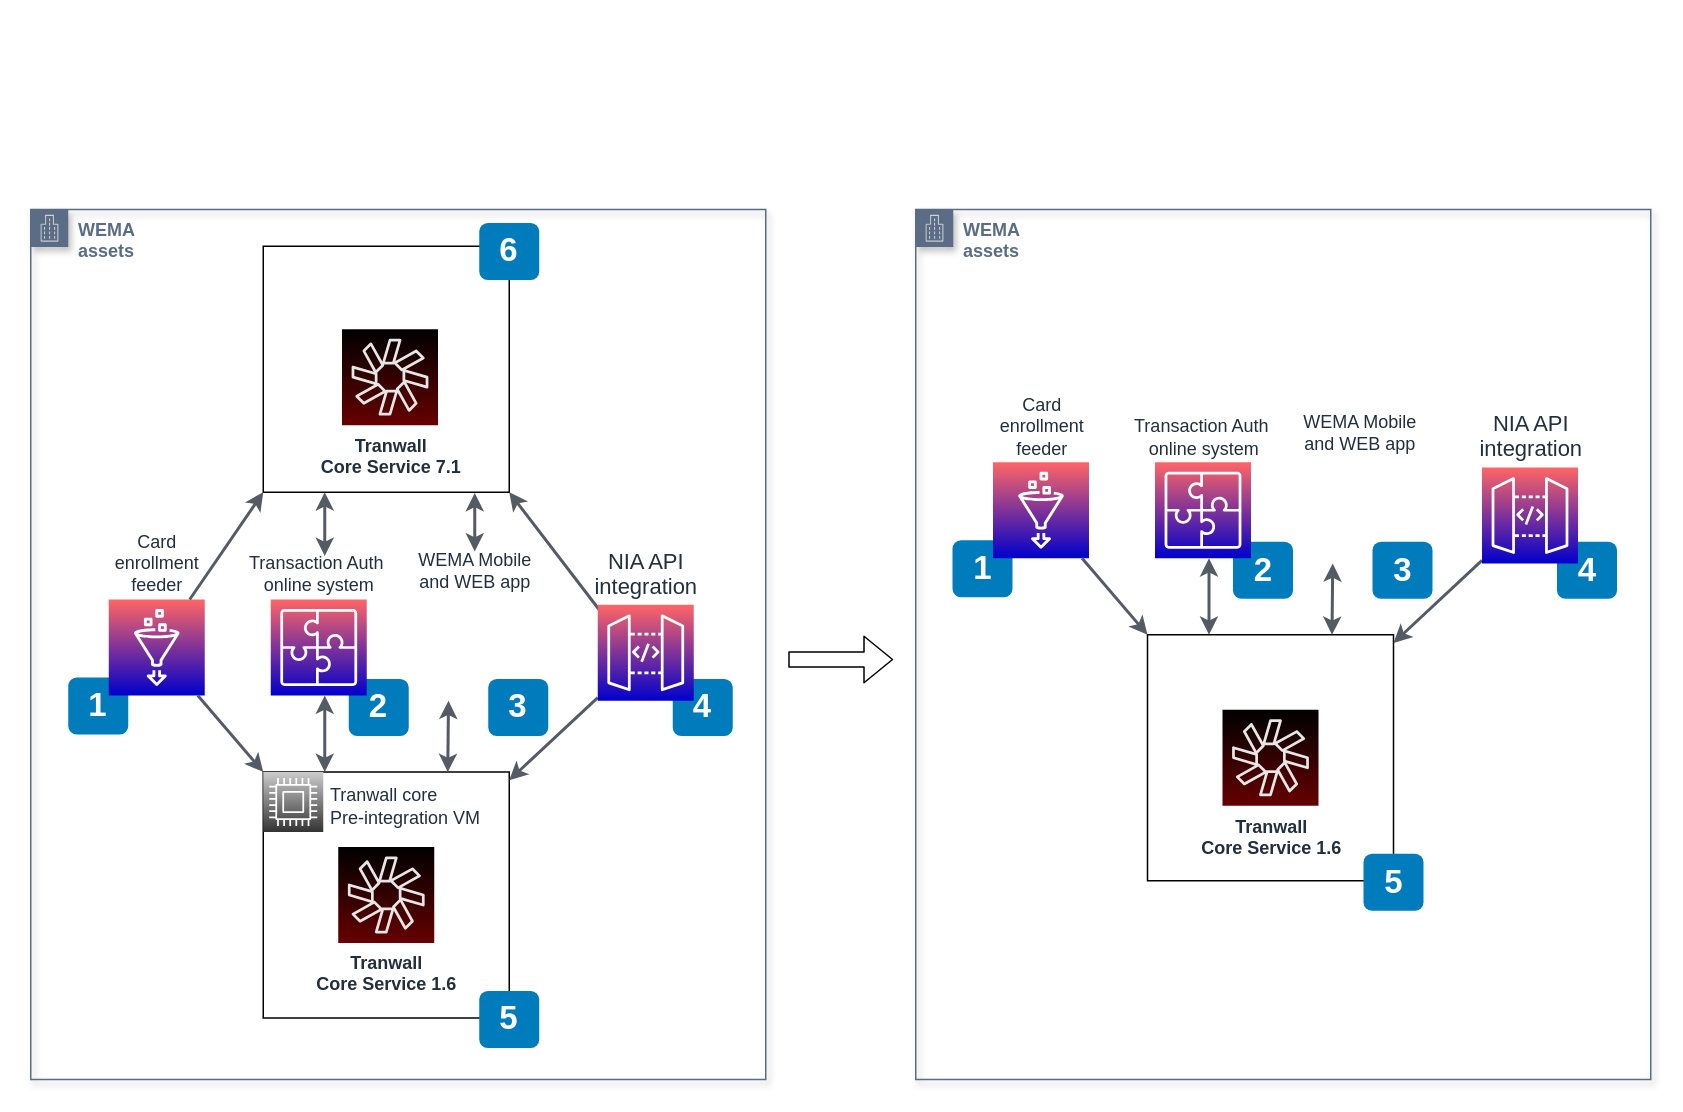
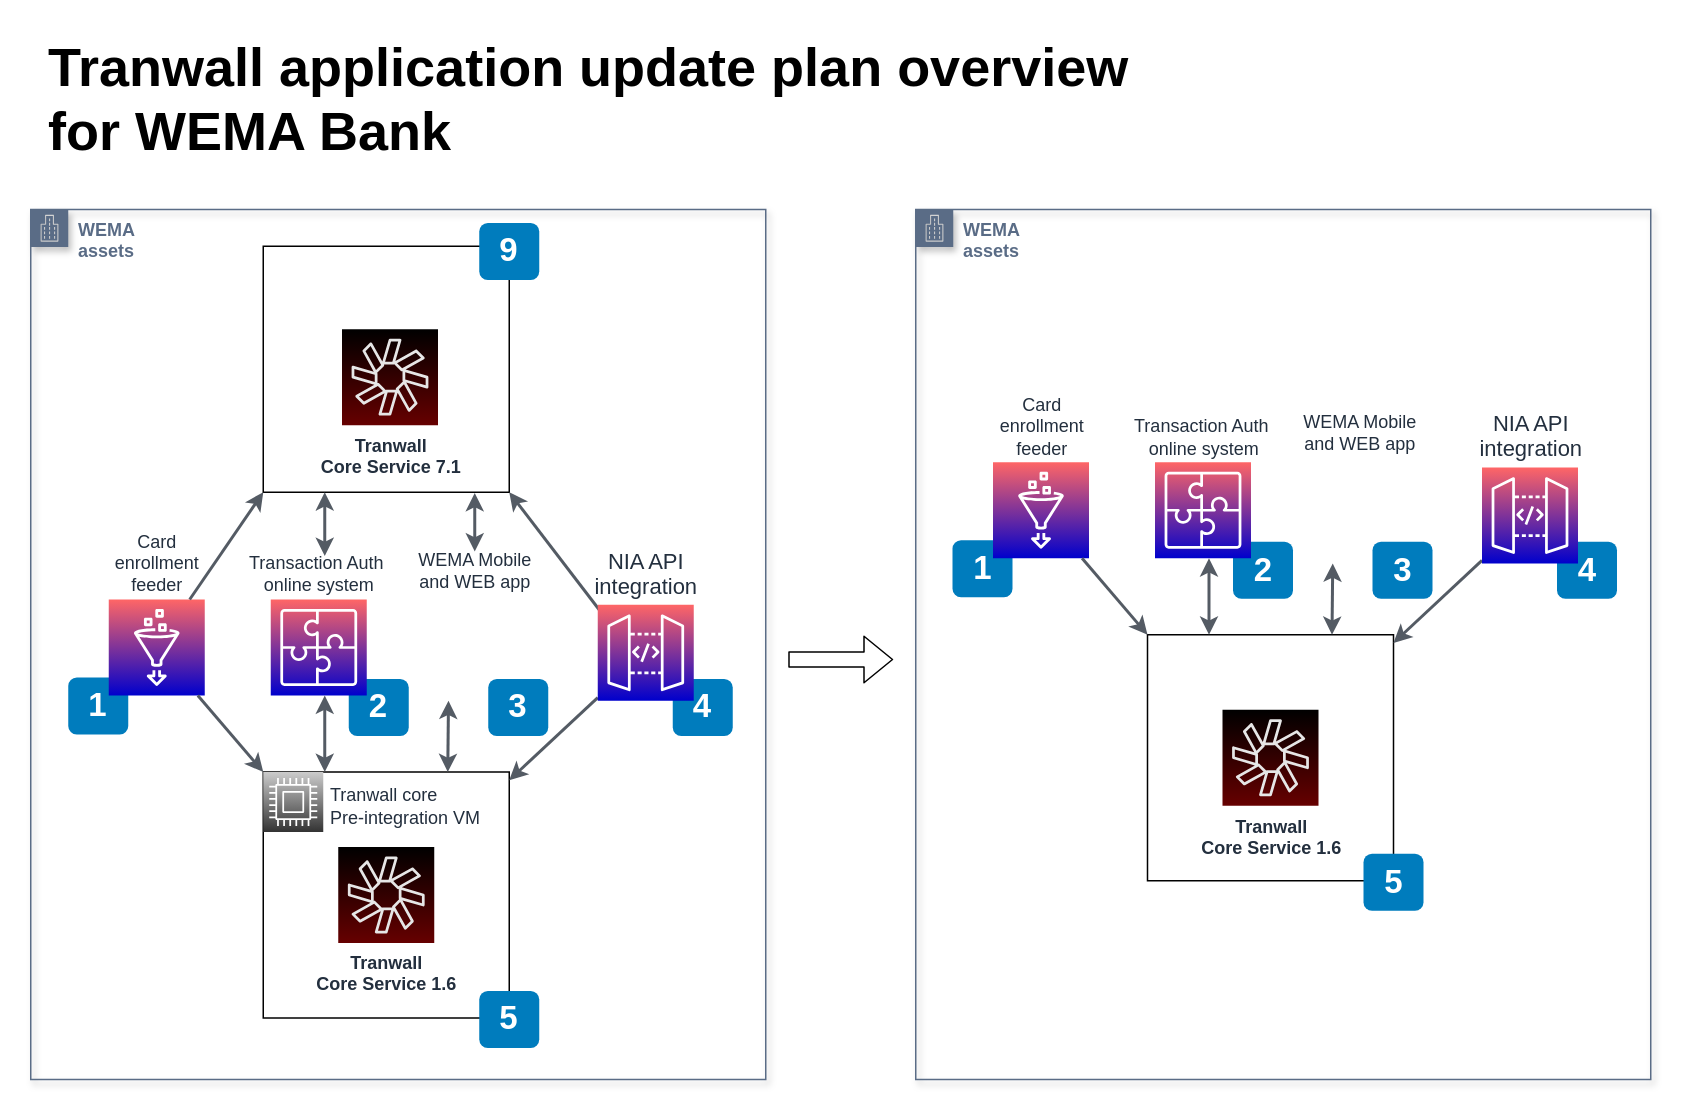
  <mxCell id="0" />
  <mxCell id="1" parent="0" />
  <mxCell id="2" value="WEMA&lt;br&gt;assets" style="points=[[0,0],[0.25,0],[0.5,0],[0.75,0],[1,0],[1,0.25],[1,0.5],[1,0.75],[1,1],[0.75,1],[0.5,1],[0.25,1],[0,1],[0,0.75],[0,0.5],[0,0.25]];outlineConnect=0;gradientColor=#ffffff;html=1;whiteSpace=wrap;fontSize=12;fontStyle=1;shape=mxgraph.aws4.group;grIcon=mxgraph.aws4.group_corporate_data_center;strokeColor=#5A6C86;fillColor=none;verticalAlign=top;align=left;spacingLeft=30;fontColor=#5A6C86;dashed=0;shadow=1;" parent="1" vertex="1"><mxGeometry x="20" y="139" width="490" height="580" as="geometry" /></mxCell>
  <mxCell id="3" value="4" style="rounded=1;whiteSpace=wrap;html=1;fillColor=#007CBD;strokeColor=none;fontColor=#FFFFFF;fontStyle=1;fontSize=22;" parent="1" vertex="1"><mxGeometry x="448" y="452" width="40" height="38" as="geometry" /></mxCell>
  <mxCell id="4" value="" style="whiteSpace=wrap;html=1;dashed=0;fontColor=#AAB7B8;fontStyle=0;align=left;verticalAlign=top;strokeColor=#000000;fillColor=none;gradientColor=none;spacingLeft=30;aspect=fixed;" parent="1" vertex="1"><mxGeometry x="175" y="163.5" width="164" height="164" as="geometry" /></mxCell>
  <mxCell id="5" value="2" style="rounded=1;whiteSpace=wrap;html=1;fillColor=#007CBD;strokeColor=none;fontColor=#FFFFFF;fontStyle=1;fontSize=22;" parent="1" vertex="1"><mxGeometry x="232" y="452" width="40" height="38" as="geometry" /></mxCell>
  <mxCell id="6" value="WEMA&lt;br&gt;assets" style="points=[[0,0],[0.25,0],[0.5,0],[0.75,0],[1,0],[1,0.25],[1,0.5],[1,0.75],[1,1],[0.75,1],[0.5,1],[0.25,1],[0,1],[0,0.75],[0,0.5],[0,0.25]];outlineConnect=0;gradientColor=#ffffff;html=1;whiteSpace=wrap;fontSize=12;fontStyle=1;shape=mxgraph.aws4.group;grIcon=mxgraph.aws4.group_corporate_data_center;strokeColor=#5A6C86;fillColor=none;verticalAlign=top;align=left;spacingLeft=30;fontColor=#5A6C86;dashed=0;shadow=1;" parent="1" vertex="1"><mxGeometry x="610" y="139" width="490" height="580" as="geometry" /></mxCell>
+ <mxCell id="7" value="Tranwall application update plan overview &lt;br&gt;for WEMA Bank&lt;div style=&quot;font-size: 36px&quot;&gt;&lt;/div&gt;" style="text;html=1;resizable=0;points=[];autosize=1;align=left;verticalAlign=top;spacingTop=-4;fontSize=36;fontStyle=1" parent="1" vertex="1"><mxGeometry x="30" y="20" width="740" height="90" as="geometry" /></mxCell>
  <mxCell id="8" value="" style="whiteSpace=wrap;html=1;dashed=0;fontColor=#AAB7B8;fontStyle=0;align=left;verticalAlign=top;strokeColor=#000000;fillColor=none;gradientColor=none;spacingLeft=30;aspect=fixed;" parent="1" vertex="1"><mxGeometry x="175" y="514" width="164" height="164" as="geometry" /></mxCell>
  <mxCell id="9" value="Tranwall core&lt;br&gt;&lt;span style=&quot;text-align: left&quot;&gt;Pre-integration VM&lt;br&gt;&lt;/span&gt;" style="outlineConnect=0;fontColor=#232F3E;gradientColor=#CCCCCC;gradientDirection=north;fillColor=#333333;strokeColor=#ffffff;dashed=0;verticalLabelPosition=middle;verticalAlign=middle;align=left;html=1;fontSize=12;fontStyle=0;aspect=fixed;shape=mxgraph.aws4.resourceIcon;resIcon=mxgraph.aws4.compute;labelPosition=right;spacing=5;spacingBottom=-6;" parent="1" vertex="1"><mxGeometry x="175" y="514" width="40" height="40" as="geometry" /></mxCell>
- <mxCell id="10" value="6" style="rounded=1;whiteSpace=wrap;html=1;fillColor=#007CBD;strokeColor=none;fontColor=#FFFFFF;fontStyle=1;fontSize=22;" parent="1" vertex="1"><mxGeometry x="319" y="148" width="40" height="38" as="geometry" /></mxCell>
+ <mxCell id="10" value="9" style="rounded=1;whiteSpace=wrap;html=1;fillColor=#007CBD;strokeColor=none;fontColor=#FFFFFF;fontStyle=1;fontSize=22;" parent="1" vertex="1"><mxGeometry x="319" y="148" width="40" height="38" as="geometry" /></mxCell>
  <mxCell id="11" value="&lt;span style=&quot;text-align: left&quot;&gt;&lt;b&gt;Tranwall&lt;br&gt;Core Service 1.6&lt;/b&gt;&lt;/span&gt;" style="outlineConnect=0;fontColor=#232F3E;gradientColor=#000000;gradientDirection=north;fillColor=#660000;strokeColor=#E6E6E6;dashed=0;verticalLabelPosition=bottom;verticalAlign=top;align=center;html=1;fontSize=12;fontStyle=0;aspect=fixed;shape=mxgraph.aws4.resourceIcon;resIcon=mxgraph.aws4.chime;shadow=0;" parent="1" vertex="1"><mxGeometry x="225" y="564" width="64" height="64" as="geometry" /></mxCell>
  <mxCell id="12" value="1" style="rounded=1;whiteSpace=wrap;html=1;fillColor=#007CBD;strokeColor=none;fontColor=#FFFFFF;fontStyle=1;fontSize=22;" parent="1" vertex="1"><mxGeometry x="45" y="451" width="40" height="38" as="geometry" /></mxCell>
  <mxCell id="13" value="Transaction Auth&amp;nbsp;&lt;br&gt;online system" style="outlineConnect=0;fontColor=#232F3E;gradientColor=#FF6666;gradientDirection=north;fillColor=#0000CC;strokeColor=#ffffff;dashed=0;verticalLabelPosition=top;verticalAlign=bottom;align=center;html=1;fontSize=12;fontStyle=0;aspect=fixed;shape=mxgraph.aws4.resourceIcon;resIcon=mxgraph.aws4.application_integration;labelPosition=center;" parent="1" vertex="1"><mxGeometry x="180" y="399" width="64" height="64" as="geometry" /></mxCell>
  <mxCell id="14" value="" style="edgeStyle=orthogonalEdgeStyle;rounded=0;orthogonalLoop=1;jettySize=auto;html=1;strokeColor=#545B64;strokeWidth=2;endFill=1;endArrow=classic;startArrow=classic;startFill=1;entryX=0.25;entryY=1;entryDx=0;entryDy=0;" parent="1" target="4" edge="1"><mxGeometry relative="1" as="geometry"><mxPoint x="216" y="370" as="sourcePoint" /><mxPoint x="199" y="328" as="targetPoint" /><Array as="points"><mxPoint x="216" y="370" /></Array></mxGeometry></mxCell>
  <mxCell id="15" value="&lt;span style=&quot;text-align: left&quot;&gt;&lt;b&gt;Tranwall&lt;br&gt;Core Service 7.1&lt;/b&gt;&lt;/span&gt;" style="outlineConnect=0;fontColor=#232F3E;gradientColor=#000000;gradientDirection=north;fillColor=#660000;strokeColor=#E6E6E6;dashed=0;verticalLabelPosition=bottom;verticalAlign=top;align=center;html=1;fontSize=12;fontStyle=0;aspect=fixed;shape=mxgraph.aws4.resourceIcon;resIcon=mxgraph.aws4.chime;shadow=0;" parent="1" vertex="1"><mxGeometry x="227.5" y="218.75" width="64" height="64" as="geometry" /></mxCell>
  <mxCell id="16" value="3" style="rounded=1;whiteSpace=wrap;html=1;fillColor=#007CBD;strokeColor=none;fontColor=#FFFFFF;fontStyle=1;fontSize=22;" parent="1" vertex="1"><mxGeometry x="325" y="452" width="40" height="38" as="geometry" /></mxCell>
  <mxCell id="17" value="" style="rounded=0;orthogonalLoop=1;jettySize=auto;html=1;strokeColor=#545B64;strokeWidth=2;endFill=1;endArrow=classic;startArrow=classic;startFill=1;" parent="1" edge="1"><mxGeometry relative="1" as="geometry"><mxPoint x="316" y="367" as="sourcePoint" /><mxPoint x="316" y="328" as="targetPoint" /></mxGeometry></mxCell>
  <mxCell id="18" value="" style="shape=flexArrow;endArrow=classic;html=1;" parent="1" edge="1"><mxGeometry width="50" height="50" relative="1" as="geometry"><mxPoint x="525" y="439" as="sourcePoint" /><mxPoint x="595" y="439" as="targetPoint" /></mxGeometry></mxCell>
  <mxCell id="19" value="WEMA Mobile&lt;br&gt;and WEB app" style="shape=image;html=1;verticalAlign=bottom;verticalLabelPosition=top;imageAspect=0;aspect=fixed;image=https://cdn0.iconfinder.com/data/icons/business-660/512/283_Mobile_mobile_money_mobile_payment-128.png;dashed=0;fontColor=#232F3E;fontStyle=0;strokeColor=#ffffff;fillColor=#0000CC;gradientColor=#FF6666;gradientDirection=north;labelPosition=center;align=center;" parent="1" vertex="1"><mxGeometry x="281" y="396.5" width="70" height="70" as="geometry" /></mxCell>
  <mxCell id="20" value="5" style="rounded=1;whiteSpace=wrap;html=1;fillColor=#007CBD;strokeColor=none;fontColor=#FFFFFF;fontStyle=1;fontSize=22;" parent="1" vertex="1"><mxGeometry x="319" y="660" width="40" height="38" as="geometry" /></mxCell>
  <mxCell id="21" value="Card &lt;br&gt;enrollment&lt;br&gt;feeder" style="outlineConnect=0;fontColor=#232F3E;gradientColor=#FF6666;gradientDirection=north;fillColor=#0000CC;strokeColor=#ffffff;dashed=0;verticalLabelPosition=top;verticalAlign=bottom;align=center;html=1;fontSize=12;fontStyle=0;aspect=fixed;shape=mxgraph.aws4.resourceIcon;resIcon=mxgraph.aws4.glue;labelPosition=center;" parent="1" vertex="1"><mxGeometry x="72" y="399" width="64" height="64" as="geometry" /></mxCell>
  <mxCell id="22" value="" style="rounded=0;orthogonalLoop=1;jettySize=auto;html=1;strokeColor=#545B64;strokeWidth=2;endFill=1;endArrow=classic;startArrow=none;startFill=0;entryX=0;entryY=1;entryDx=0;entryDy=0;" parent="1" source="21" target="4" edge="1"><mxGeometry relative="1" as="geometry"><mxPoint x="379" y="409.5" as="sourcePoint" /><mxPoint x="332.6" y="340.78" as="targetPoint" /></mxGeometry></mxCell>
  <mxCell id="23" value="" style="rounded=0;orthogonalLoop=1;jettySize=auto;html=1;strokeColor=#545B64;strokeWidth=2;endFill=1;endArrow=classic;startArrow=none;startFill=0;entryX=0;entryY=0;entryDx=0;entryDy=0;" parent="1" source="21" target="8" edge="1"><mxGeometry relative="1" as="geometry"><mxPoint x="167.28" y="409" as="sourcePoint" /><mxPoint x="226" y="337.5" as="targetPoint" /></mxGeometry></mxCell>
  <mxCell id="24" value="" style="edgeStyle=orthogonalEdgeStyle;rounded=0;orthogonalLoop=1;jettySize=auto;html=1;strokeColor=#545B64;strokeWidth=2;endFill=1;endArrow=classic;startArrow=classic;startFill=1;exitX=0.25;exitY=0;exitDx=0;exitDy=0;" parent="1" source="8" target="13" edge="1"><mxGeometry relative="1" as="geometry"><mxPoint x="267" y="380" as="sourcePoint" /><mxPoint x="267" y="337.5" as="targetPoint" /><Array as="points"><mxPoint x="216" y="490" /><mxPoint x="216" y="490" /></Array></mxGeometry></mxCell>
  <mxCell id="25" value="" style="rounded=0;orthogonalLoop=1;jettySize=auto;html=1;strokeColor=#545B64;strokeWidth=2;endFill=1;endArrow=classic;startArrow=classic;startFill=1;exitX=0.25;exitY=1;exitDx=0;exitDy=0;" parent="1" source="19" edge="1"><mxGeometry relative="1" as="geometry"><mxPoint x="379" y="409.5" as="sourcePoint" /><mxPoint x="298" y="514" as="targetPoint" /></mxGeometry></mxCell>
  <mxCell id="26" value="" style="rounded=0;orthogonalLoop=1;jettySize=auto;html=1;strokeColor=#545B64;strokeWidth=2;endFill=1;endArrow=classic;startArrow=none;startFill=0;entryX=1;entryY=1;entryDx=0;entryDy=0;exitX=0.065;exitY=0.117;exitDx=0;exitDy=0;exitPerimeter=0;" parent="1" source="28" target="4" edge="1"><mxGeometry relative="1" as="geometry"><mxPoint x="407.472" y="402.5" as="sourcePoint" /><mxPoint x="456.52" y="331" as="targetPoint" /></mxGeometry></mxCell>
  <mxCell id="27" value="" style="rounded=0;orthogonalLoop=1;jettySize=auto;html=1;strokeColor=#545B64;strokeWidth=2;endFill=1;endArrow=classic;startArrow=none;startFill=0;" parent="1" source="28" target="8" edge="1"><mxGeometry relative="1" as="geometry"><mxPoint x="141.373" y="473" as="sourcePoint" /><mxPoint x="185" y="524" as="targetPoint" /></mxGeometry></mxCell>
  <mxCell id="28" value="&lt;span lang=&quot;EN-US&quot; style=&quot;font-size: 11.0pt ; font-family: &amp;#34;calibri&amp;#34; , sans-serif&quot;&gt;NIA API &lt;br&gt;integration&lt;/span&gt;" style="outlineConnect=0;fontColor=#232F3E;gradientColor=#FF6666;gradientDirection=north;fillColor=#0000CC;strokeColor=#ffffff;dashed=0;verticalLabelPosition=top;verticalAlign=bottom;align=center;html=1;fontSize=12;fontStyle=0;aspect=fixed;shape=mxgraph.aws4.resourceIcon;resIcon=mxgraph.aws4.api_gateway;labelPosition=center;" parent="1" vertex="1"><mxGeometry x="398" y="402.5" width="64" height="64" as="geometry" /></mxCell>
  <mxCell id="29" value="4" style="rounded=1;whiteSpace=wrap;html=1;fillColor=#007CBD;strokeColor=none;fontColor=#FFFFFF;fontStyle=1;fontSize=22;" parent="1" vertex="1"><mxGeometry x="1037.5" y="360.5" width="40" height="38" as="geometry" /></mxCell>
  <mxCell id="30" value="2" style="rounded=1;whiteSpace=wrap;html=1;fillColor=#007CBD;strokeColor=none;fontColor=#FFFFFF;fontStyle=1;fontSize=22;" parent="1" vertex="1"><mxGeometry x="821.5" y="360.5" width="40" height="38" as="geometry" /></mxCell>
  <mxCell id="31" value="" style="whiteSpace=wrap;html=1;dashed=0;fontColor=#AAB7B8;fontStyle=0;align=left;verticalAlign=top;strokeColor=#000000;fillColor=none;gradientColor=none;spacingLeft=30;aspect=fixed;" parent="1" vertex="1"><mxGeometry x="764.5" y="422.5" width="164" height="164" as="geometry" /></mxCell>
  <mxCell id="32" value="&lt;span style=&quot;text-align: left&quot;&gt;&lt;b&gt;Tranwall&lt;br&gt;Core Service 1.6&lt;/b&gt;&lt;/span&gt;" style="outlineConnect=0;fontColor=#232F3E;gradientColor=#000000;gradientDirection=north;fillColor=#660000;strokeColor=#E6E6E6;dashed=0;verticalLabelPosition=bottom;verticalAlign=top;align=center;html=1;fontSize=12;fontStyle=0;aspect=fixed;shape=mxgraph.aws4.resourceIcon;resIcon=mxgraph.aws4.chime;shadow=0;" parent="1" vertex="1"><mxGeometry x="814.5" y="472.5" width="64" height="64" as="geometry" /></mxCell>
  <mxCell id="33" value="1" style="rounded=1;whiteSpace=wrap;html=1;fillColor=#007CBD;strokeColor=none;fontColor=#FFFFFF;fontStyle=1;fontSize=22;" parent="1" vertex="1"><mxGeometry x="634.5" y="359.5" width="40" height="38" as="geometry" /></mxCell>
  <mxCell id="34" value="Transaction Auth&amp;nbsp;&lt;br&gt;online system" style="outlineConnect=0;fontColor=#232F3E;gradientColor=#FF6666;gradientDirection=north;fillColor=#0000CC;strokeColor=#ffffff;dashed=0;verticalLabelPosition=top;verticalAlign=bottom;align=center;html=1;fontSize=12;fontStyle=0;aspect=fixed;shape=mxgraph.aws4.resourceIcon;resIcon=mxgraph.aws4.application_integration;labelPosition=center;" parent="1" vertex="1"><mxGeometry x="769.5" y="307.5" width="64" height="64" as="geometry" /></mxCell>
  <mxCell id="35" value="3" style="rounded=1;whiteSpace=wrap;html=1;fillColor=#007CBD;strokeColor=none;fontColor=#FFFFFF;fontStyle=1;fontSize=22;" parent="1" vertex="1"><mxGeometry x="914.5" y="360.5" width="40" height="38" as="geometry" /></mxCell>
  <mxCell id="36" value="WEMA Mobile&lt;br&gt;and WEB app" style="shape=image;html=1;verticalAlign=bottom;verticalLabelPosition=top;imageAspect=0;aspect=fixed;image=https://cdn0.iconfinder.com/data/icons/business-660/512/283_Mobile_mobile_money_mobile_payment-128.png;dashed=0;fontColor=#232F3E;fontStyle=0;strokeColor=#ffffff;fillColor=#0000CC;gradientColor=#FF6666;gradientDirection=north;labelPosition=center;align=center;" parent="1" vertex="1"><mxGeometry x="870.5" y="305" width="70" height="70" as="geometry" /></mxCell>
  <mxCell id="37" value="5" style="rounded=1;whiteSpace=wrap;html=1;fillColor=#007CBD;strokeColor=none;fontColor=#FFFFFF;fontStyle=1;fontSize=22;" parent="1" vertex="1"><mxGeometry x="908.5" y="568.5" width="40" height="38" as="geometry" /></mxCell>
  <mxCell id="38" value="Card &lt;br&gt;enrollment&lt;br&gt;feeder" style="outlineConnect=0;fontColor=#232F3E;gradientColor=#FF6666;gradientDirection=north;fillColor=#0000CC;strokeColor=#ffffff;dashed=0;verticalLabelPosition=top;verticalAlign=bottom;align=center;html=1;fontSize=12;fontStyle=0;aspect=fixed;shape=mxgraph.aws4.resourceIcon;resIcon=mxgraph.aws4.glue;labelPosition=center;" parent="1" vertex="1"><mxGeometry x="661.5" y="307.5" width="64" height="64" as="geometry" /></mxCell>
  <mxCell id="39" value="" style="rounded=0;orthogonalLoop=1;jettySize=auto;html=1;strokeColor=#545B64;strokeWidth=2;endFill=1;endArrow=classic;startArrow=none;startFill=0;entryX=0;entryY=0;entryDx=0;entryDy=0;" parent="1" source="38" target="31" edge="1"><mxGeometry relative="1" as="geometry"><mxPoint x="756.78" y="317.5" as="sourcePoint" /><mxPoint x="815.5" y="246" as="targetPoint" /></mxGeometry></mxCell>
  <mxCell id="40" value="" style="edgeStyle=orthogonalEdgeStyle;rounded=0;orthogonalLoop=1;jettySize=auto;html=1;strokeColor=#545B64;strokeWidth=2;endFill=1;endArrow=classic;startArrow=classic;startFill=1;exitX=0.25;exitY=0;exitDx=0;exitDy=0;" parent="1" source="31" target="34" edge="1"><mxGeometry relative="1" as="geometry"><mxPoint x="856.5" y="288.5" as="sourcePoint" /><mxPoint x="856.5" y="246" as="targetPoint" /><Array as="points"><mxPoint x="805.5" y="398.5" /><mxPoint x="805.5" y="398.5" /></Array></mxGeometry></mxCell>
  <mxCell id="41" value="" style="rounded=0;orthogonalLoop=1;jettySize=auto;html=1;strokeColor=#545B64;strokeWidth=2;endFill=1;endArrow=classic;startArrow=classic;startFill=1;exitX=0.25;exitY=1;exitDx=0;exitDy=0;" parent="1" source="36" edge="1"><mxGeometry relative="1" as="geometry"><mxPoint x="968.5" y="318" as="sourcePoint" /><mxPoint x="887.5" y="422.5" as="targetPoint" /></mxGeometry></mxCell>
  <mxCell id="42" value="" style="rounded=0;orthogonalLoop=1;jettySize=auto;html=1;strokeColor=#545B64;strokeWidth=2;endFill=1;endArrow=classic;startArrow=none;startFill=0;" parent="1" source="43" target="31" edge="1"><mxGeometry relative="1" as="geometry"><mxPoint x="730.873" y="381.5" as="sourcePoint" /><mxPoint x="774.5" y="432.5" as="targetPoint" /></mxGeometry></mxCell>
  <mxCell id="43" value="&lt;span lang=&quot;EN-US&quot; style=&quot;font-size: 11.0pt ; font-family: &amp;#34;calibri&amp;#34; , sans-serif&quot;&gt;NIA API &lt;br&gt;integration&lt;/span&gt;" style="outlineConnect=0;fontColor=#232F3E;gradientColor=#FF6666;gradientDirection=north;fillColor=#0000CC;strokeColor=#ffffff;dashed=0;verticalLabelPosition=top;verticalAlign=bottom;align=center;html=1;fontSize=12;fontStyle=0;aspect=fixed;shape=mxgraph.aws4.resourceIcon;resIcon=mxgraph.aws4.api_gateway;labelPosition=center;" parent="1" vertex="1"><mxGeometry x="987.5" y="311" width="64" height="64" as="geometry" /></mxCell>
